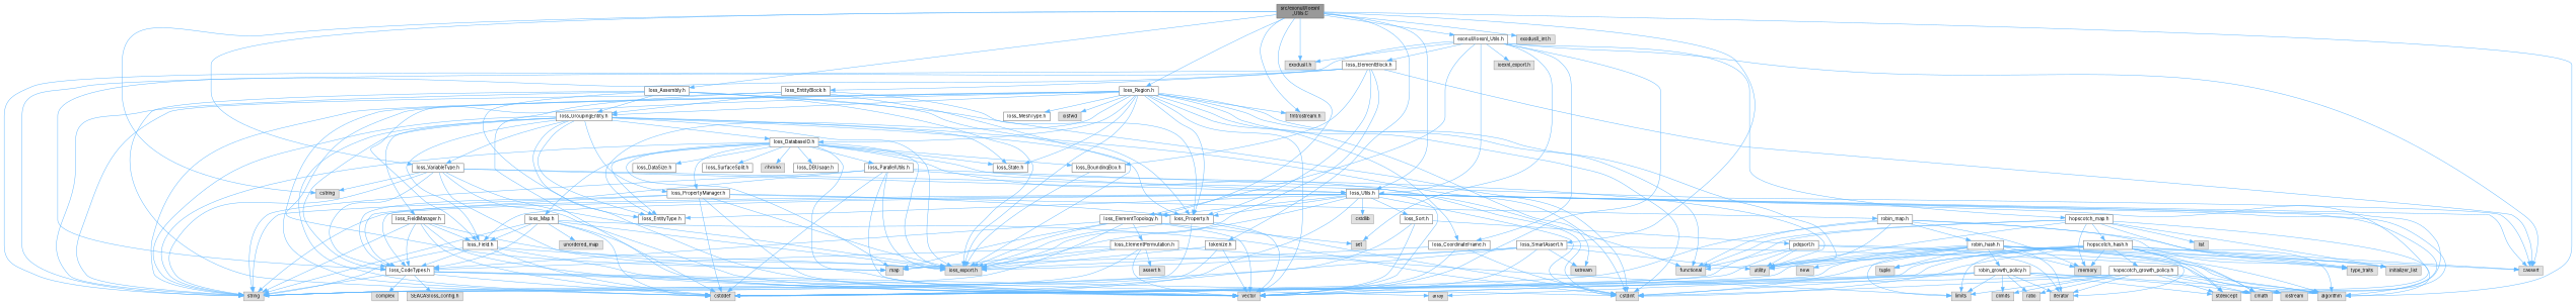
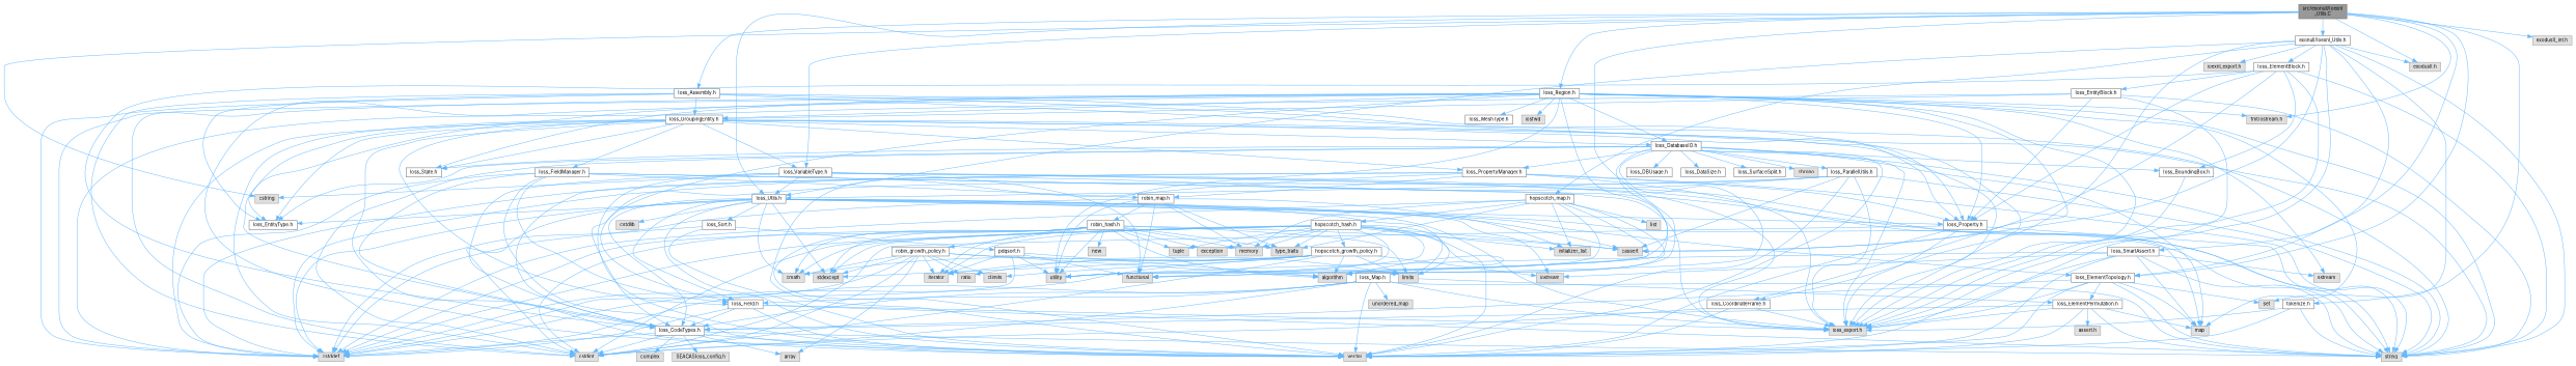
  digraph {
    fontname=Inter
    node [color=grey60 fillcolor="#E0E0E0" fontname=Inter fontsize=10 shape=box style=filled]
    edge [color=steelblue1 fontname=Inter fontsize=10 labelfontname=Helvetica labelfontsize=10 style=solid]
    n1 [color=gray40 fillcolor=grey60 fontcolor=black height=0.2 label="src/exonull/Ioexnl\l_Utils.C" width=0.4]
    n2 [color=grey40 fillcolor=white height=0.2 label="Ioss_Assembly.h" width=0.4]
    n3 [color=grey40 fillcolor=white height=0.2 label="Ioss_Utils.h" width=0.4]
    n4 [color=grey40 fillcolor=white height=0.2 label="Ioss_ElementTopology.h" width=0.4]
    n5 [height=0.2 label=algorithm width=0.4]
    n6 [color=grey40 fillcolor=white height=0.2 label="Ioss_VariableType.h" width=0.4]
    n7 [height=0.2 label=cstring width=0.4]
    n8 [color=grey40 fillcolor=white height=0.2 label="Ioss_Region.h" width=0.4]
    n9 [height=0.2 label="fmt/ostream.h" width=0.4]
    n10 [color=grey40 fillcolor=white height=0.2 label="Ioss_SmartAssert.h" width=0.4]
    n11 [height=0.2 label="exodusII.h" width=0.4]
    n12 [height=0.2 label="exodusII_int.h" width=0.4]
    n13 [color=grey40 fillcolor=white height=0.2 label="exonull/Ioexnl_Utils.h" width=0.4]
    n14 [color=grey40 fillcolor=white height=0.2 label="tokenize.h" width=0.4]
    n15 [height=0.2 label="ioss_export.h" width=0.4]
    n16 [color=grey40 fillcolor=white height=0.2 label="Ioss_EntityType.h" width=0.4]
    n17 [color=grey40 fillcolor=white height=0.2 label="Ioss_Property.h" width=0.4]
    n18 [height=0.2 label=cstdint width=0.4]
    n19 [height=0.2 label=string width=0.4]
    n20 [color=grey40 fillcolor=white height=0.2 label="Ioss_GroupingEntity.h" width=0.4]
    n21 [height=0.2 label=cstddef width=0.4]
    n22 [height=0.2 label=vector width=0.4]
    n23 [color=grey40 fillcolor=white height=0.2 label="Ioss_CodeTypes.h" width=0.4]
    n24 [color=grey40 fillcolor=white height=0.2 label="Ioss_Field.h" width=0.4]
    n25 [height=0.2 label=cassert width=0.4]
    n26 [color=grey40 fillcolor=white height=0.2 label="Ioss_Sort.h" width=0.4]
    n27 [height=0.2 label=cmath width=0.4]
    n28 [height=0.2 label=cstdlib width=0.4]
    n29 [height=0.2 label=iostream width=0.4]
    n30 [height=0.2 label=stdexcept width=0.4]
    n31 [height=0.2 label=map width=0.4]
    n32 [color=grey40 fillcolor=white height=0.2 label="Ioss_ElementPermutation.h" width=0.4]
    n33 [height=0.2 label=set width=0.4]
    n34 [height=0.2 label=functional width=0.4]
    n35 [color=grey40 fillcolor=white height=0.2 label="Ioss_DatabaseIO.h" width=0.4]
    n36 [color=grey40 fillcolor=white height=0.2 label="Ioss_State.h" width=0.4]
    n37 [height=0.2 label=utility width=0.4]
    n38 [color=grey40 fillcolor=white height=0.2 label="Ioss_CoordinateFrame.h" width=0.4]
    n39 [color=grey40 fillcolor=white height=0.2 label="Ioss_MeshType.h" width=0.4]
    n40 [height=0.2 label=iosfwd width=0.4]
    n41 [height=0.2 label=sstream width=0.4]
    n42 [height=0.2 label="ioexnl_export.h" width=0.4]
    n43 [color=grey40 fillcolor=white height=0.2 label="Ioss_ElementBlock.h" width=0.4]
    n44 [color=grey40 fillcolor=white height=0.2 label="hopscotch_map.h" width=0.4]
    n45 [color=grey40 fillcolor=white height=0.2 label="Ioss_PropertyManager.h" width=0.4]
    n46 [color=grey40 fillcolor=white height=0.2 label="Ioss_FieldManager.h" width=0.4]
    n47 [height=0.2 label=array width=0.4]
    n48 [height=0.2 label="SEACASIoss_config.h" width=0.4]
    n49 [height=0.2 label=complex width=0.4]
    n50 [color=grey40 fillcolor=white height=0.2 label="Ioss_BoundingBox.h" width=0.4]
    n51 [color=grey40 fillcolor=white height=0.2 label="Ioss_DBUsage.h" width=0.4]
    n52 [color=grey40 fillcolor=white height=0.2 label="Ioss_DataSize.h" width=0.4]
    n53 [color=grey40 fillcolor=white height=0.2 label="Ioss_Map.h" width=0.4]
    n54 [color=grey40 fillcolor=white height=0.2 label="Ioss_ParallelUtils.h" width=0.4]
    n55 [color=grey40 fillcolor=white height=0.2 label="Ioss_SurfaceSplit.h" width=0.4]
    n56 [height=0.2 label=chrono width=0.4]
    n57 [color=grey40 fillcolor=white height=0.2 label="robin_map.h" width=0.4]
    n58 [height=0.2 label=unordered_map width=0.4]
    n59 [color=grey40 fillcolor=white height=0.2 label="pdqsort.h" width=0.4]
    n60 [height=0.2 label="assert.h" width=0.4]
    n61 [height=0.2 label=limits width=0.4]
    n62 [height=0.2 label=iterator width=0.4]
    n63 [height=0.2 label=initializer_list width=0.4]
    n64 [height=0.2 label=memory width=0.4]
    n65 [height=0.2 label=type_traits width=0.4]
    n66 [color=grey40 fillcolor=white height=0.2 label="robin_hash.h" width=0.4]
+   n67 [height=0.2 label=exception width=0.4]
    n68 [height=0.2 label=new width=0.4]
    n69 [height=0.2 label=tuple width=0.4]
    n70 [color=grey40 fillcolor=white height=0.2 label="robin_growth_policy.h" width=0.4]
    n71 [height=0.2 label=climits width=0.4]
    n72 [height=0.2 label=ratio width=0.4]
    n73 [color=grey40 fillcolor=white height=0.2 label="Ioss_EntityBlock.h" width=0.4]
    n74 [height=0.2 label=list width=0.4]
    n75 [color=grey40 fillcolor=white height=0.2 label="hopscotch_hash.h" width=0.4]
    n76 [color=grey40 fillcolor=white height=0.2 label="hopscotch_growth_policy.h" width=0.4]
    n1 -> n2
    n1 -> n3
    n1 -> n4
    n1 -> n5
    n1 -> n6
    n1 -> n7
    n1 -> n8
    n1 -> n9
    n1 -> n10
    n1 -> n11
    n1 -> n12
    n1 -> n13
    n1 -> n14
    n2 -> n15
    n2 -> n16
    n2 -> n17
    n2 -> n18
    n2 -> n19
    n2 -> n20
    n2 -> n21
    n3 -> n4
    n3 -> n5
    n3 -> n15
    n3 -> n16
    n3 -> n17
    n3 -> n18
    n3 -> n19
    n3 -> n21
    n3 -> n22
    n3 -> n23
    n3 -> n24
    n3 -> n25
    n3 -> n26
    n3 -> n27
    n3 -> n28
    n3 -> n29
    n3 -> n30
    n4 -> n15
    n4 -> n19
    n4 -> n22
    n4 -> n23
    n4 -> n31
    n4 -> n32
    n4 -> n33
    n6 -> n3
    n6 -> n7
    n6 -> n15
    n6 -> n19
    n6 -> n22
    n6 -> n23
    n6 -> n31
    n6 -> n34
    n8 -> n9
    n8 -> n15
    n8 -> n16
    n8 -> n17
    n8 -> n18
    n8 -> n19
    n8 -> n20
    n8 -> n21
    n8 -> n22
    n8 -> n24
    n8 -> n31
    n8 -> n34
    n8 -> n35
    n8 -> n36
    n8 -> n37
    n8 -> n38
    n8 -> n39
    n8 -> n40
    n8 -> n41
    n10 -> n15
    n10 -> n19
    n10 -> n22
    n10 -> n29
    n10 -> n31
    n10 -> n37
    n10 -> n41
    n13 -> n3
    n13 -> n4
    n13 -> n11
    n13 -> n19
    n13 -> n22
    n13 -> n25
    n13 -> n33
    n13 -> n38
    n13 -> n42
    n13 -> n43
    n13 -> n44
    n14 -> n15
    n14 -> n19
    n14 -> n22
    n17 -> n15
    n17 -> n18
    n17 -> n19
    n17 -> n22
    n20 -> n6
    n20 -> n15
    n20 -> n16
    n20 -> n17
    n20 -> n18
    n20 -> n19
    n20 -> n21
    n20 -> n22
    n20 -> n23
    n20 -> n24
    n20 -> n35
    n20 -> n36
    n20 -> n45
    n20 -> n46
    n23 -> n18
    n23 -> n19
    n23 -> n21
    n23 -> n22
    n23 -> n47
    n23 -> n48
    n23 -> n49
    n24 -> n15
    n24 -> n19
    n24 -> n21
    n24 -> n22
    n24 -> n23
    n26 -> n21
    n26 -> n22
    n26 -> n59
    n32 -> n15
    n32 -> n19
    n32 -> n22
    n32 -> n23
    n32 -> n31
    n32 -> n60
-   n32 -> n61
+   n61 -> n32
    n35 -> n15
    n35 -> n16
    n35 -> n18
    n35 -> n19
    n35 -> n22
    n35 -> n31
    n35 -> n36
    n35 -> n37
    n35 -> n45
    n35 -> n50
    n35 -> n51
    n35 -> n52
    n35 -> n53
    n35 -> n54
    n35 -> n55
    n35 -> n56
    n38 -> n15
    n38 -> n18
    n38 -> n22
    n43 -> n15
    n43 -> n17
    n43 -> n19
    n43 -> n23
    n43 -> n25
    n43 -> n50
    n43 -> n73
    n44 -> n5
    n44 -> n21
    n44 -> n34
    n44 -> n37
    n44 -> n63
    n44 -> n64
    n44 -> n65
    n44 -> n74
    n44 -> n75
    n45 -> n15
    n45 -> n17
    n45 -> n19
    n45 -> n21
    n45 -> n22
    n45 -> n23
    n45 -> n57
    n46 -> n15
    n46 -> n19
    n46 -> n21
    n46 -> n22
    n46 -> n23
    n46 -> n24
+   n46 -> n57
    n50 -> n15
    n53 -> n15
    n53 -> n18
    n53 -> n19
    n53 -> n21
    n53 -> n22
    n53 -> n23
    n53 -> n24
    n53 -> n58
    n54 -> n3
    n54 -> n15
    n54 -> n19
    n54 -> n21
    n54 -> n22
    n54 -> n23
    n54 -> n25
    n57 -> n21
    n57 -> n34
    n57 -> n37
    n57 -> n63
    n57 -> n64
    n57 -> n65
    n57 -> n66
    n59 -> n5
    n59 -> n21
    n59 -> n34
    n59 -> n37
    n59 -> n62
    n66 -> n5
    n66 -> n18
    n66 -> n21
    n66 -> n22
    n66 -> n25
    n66 -> n27
    n66 -> n30
    n66 -> n37
    n66 -> n61
    n66 -> n62
    n66 -> n64
    n66 -> n65
+   n66 -> n67
    n66 -> n68
    n66 -> n69
    n66 -> n70
    n70 -> n5
    n70 -> n18
    n70 -> n21
    n70 -> n27
    n70 -> n30
    n70 -> n47
    n70 -> n61
    n70 -> n62
    n70 -> n71
    n70 -> n72
    n73 -> n15
    n73 -> n17
    n73 -> n19
    n73 -> n20
    n73 -> n21
    n75 -> n5
    n75 -> n18
    n75 -> n21
    n75 -> n22
    n75 -> n25
    n75 -> n27
    n75 -> n30
    n75 -> n34
    n75 -> n37
    n75 -> n61
    n75 -> n62
    n75 -> n63
    n75 -> n64
    n75 -> n65
+   n75 -> n67
    n75 -> n69
    n75 -> n76
    n76 -> n5
    n76 -> n18
    n76 -> n21
    n76 -> n27
    n76 -> n29
    n76 -> n30
    n76 -> n61
    n76 -> n62
    n76 -> n71
    n76 -> n72
  }
